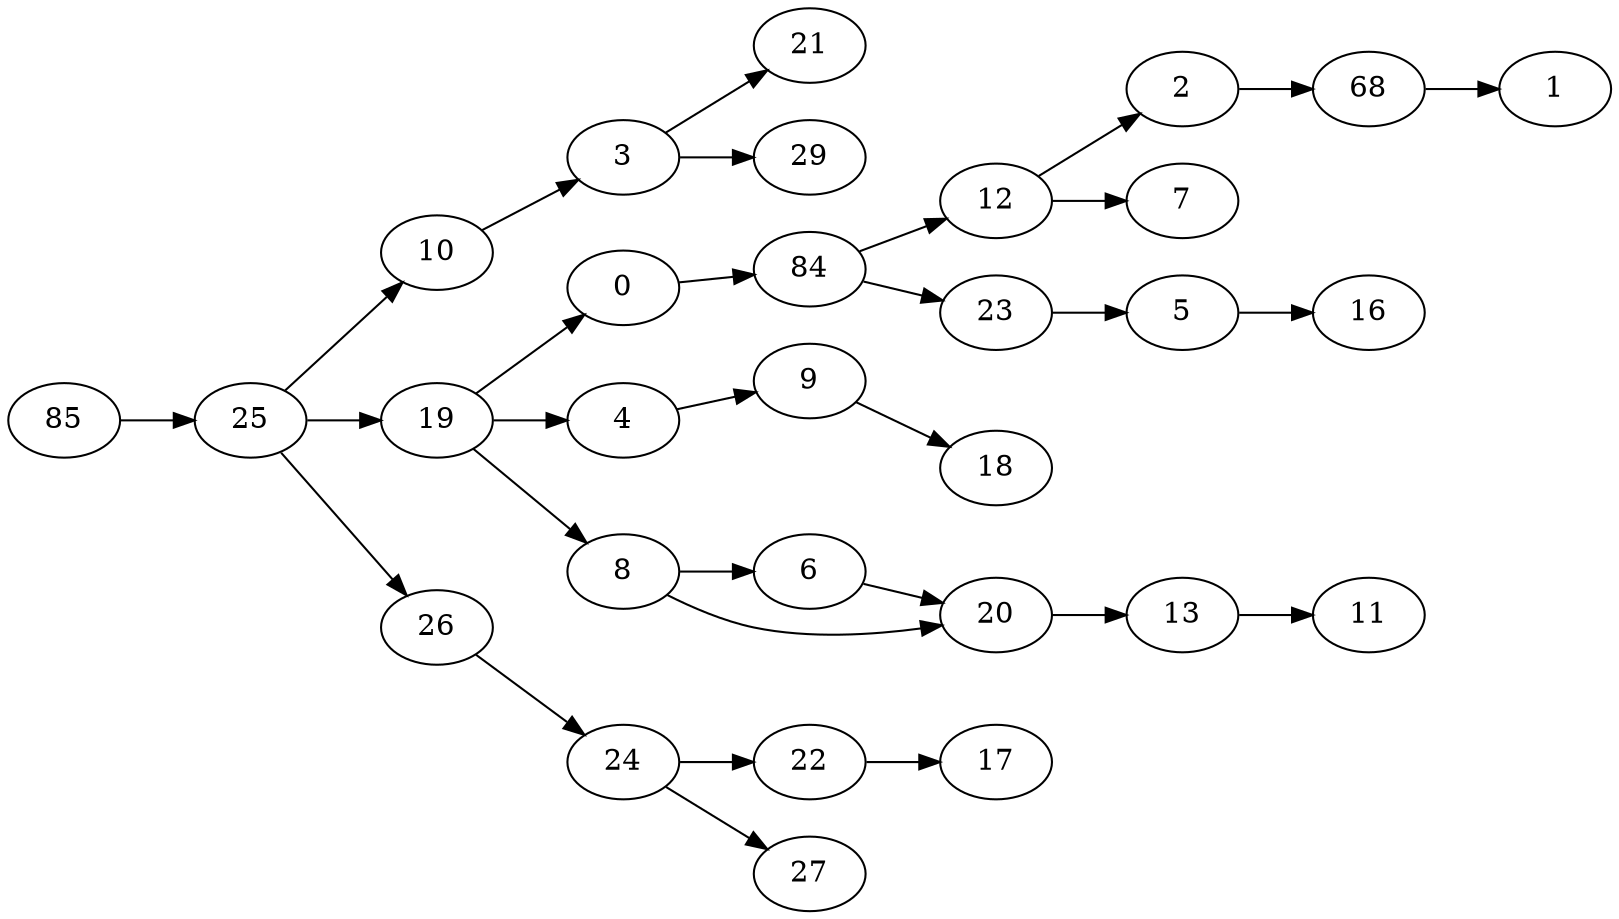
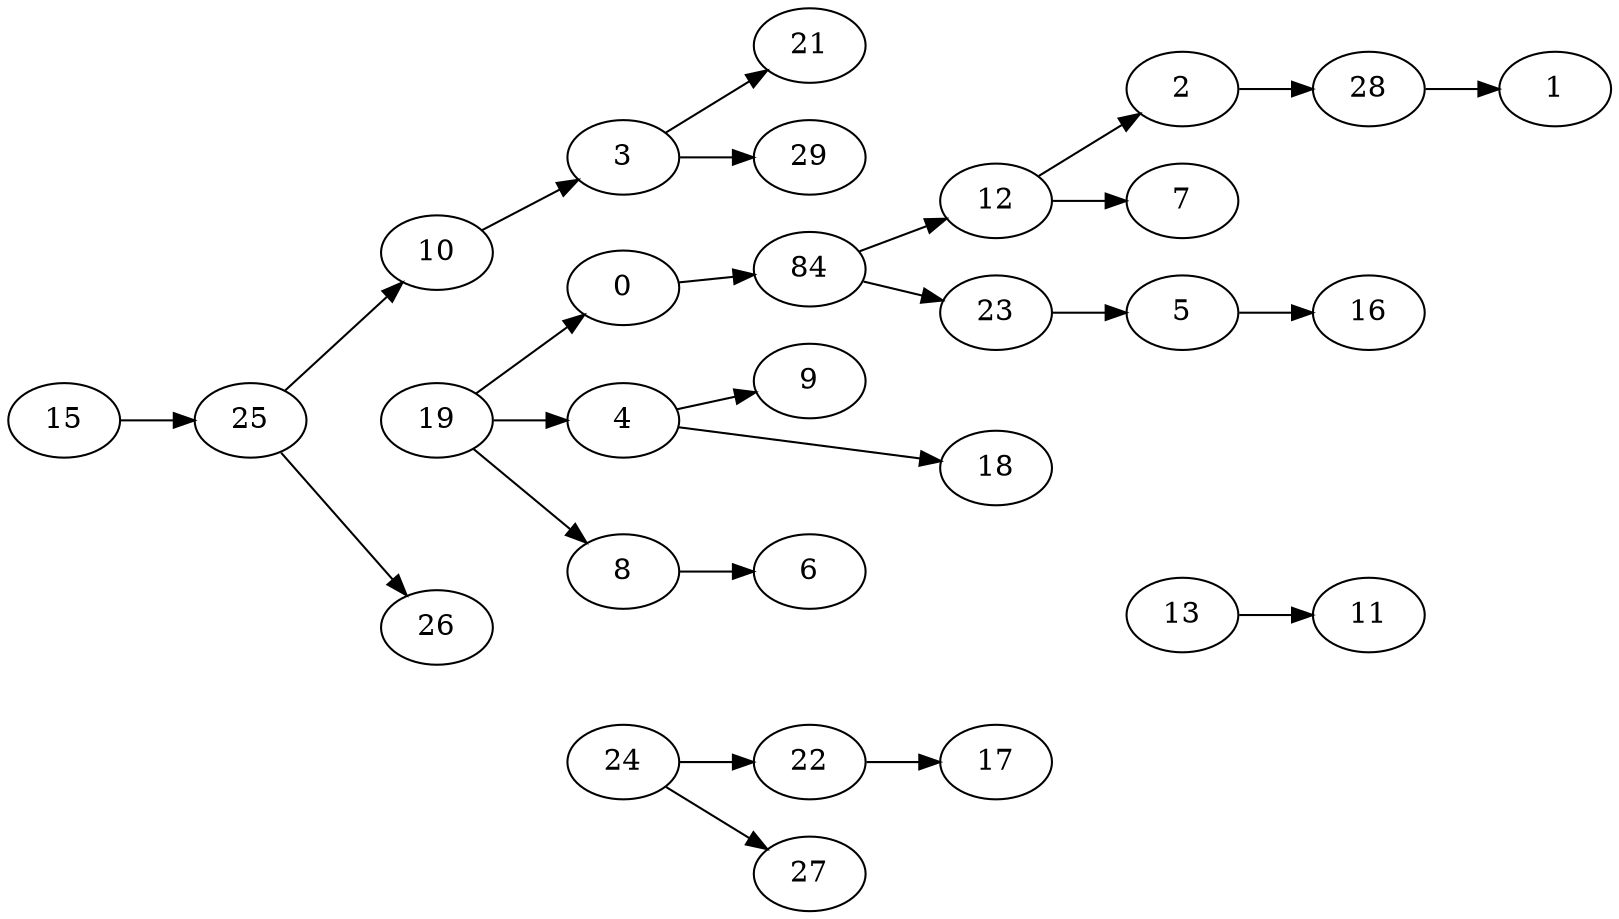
  strict digraph {
    rankdir=LR
    n1 [label=84]
    0
    12
    23
    2
    7
    5
-   28 [label=68]
+   28
    16
    1
    3
    21
    29
    4
    9
    18
    6
-   20
    13
    11
    8
    10
-   15 [label=85]
+   15
    25
    19
    26
    24
    22
    27
    17
    n1 -> 12
    n1 -> 23
    0 -> n1
    12 -> 2
    12 -> 7
    23 -> 5
    2 -> 28
    5 -> 16
    28 -> 1
    3 -> 21
    3 -> 29
    4 -> 9
-   9 -> 18
-   6 -> 20
-   20 -> 13
+   4 -> 18
    13 -> 11
    8 -> 6
-   8 -> 20
    10 -> 3
    15 -> 25
    25 -> 10
-   25 -> 19
    25 -> 26
    19 -> 0
    19 -> 4
    19 -> 8
-   26 -> 24
    24 -> 22
    24 -> 27
    22 -> 17
  }
